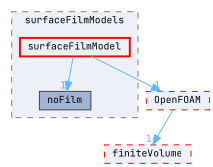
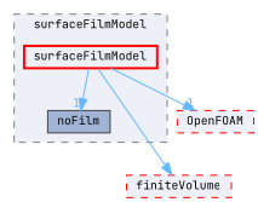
  digraph {
    compound=true
    fontname="JetBrains Mono"
    node [color=red fillcolor="#edf0f7" fontname="JetBrains Mono" fontsize=10 shape=box style="filled,dashed"]
    edge [color=steelblue1 fontcolor=steelblue1 fontname="JetBrains Mono" fontsize=10 headlabel=1 labeldistance=1.5 labelfontname=Helvetica labelfontsize=10]
    n1 [color=grey25 fillcolor="#a2b4d6" height=0.2 label=noFilm style=filled width=0.4]
    n2 [height=0.2 label=surfaceFilmModel style="filled,bold" width=0.4]
    n3 [height=0.2 label=finiteVolume width=0.4]
    n4 [height=0.2 label=OpenFOAM width=0.4]
    subgraph cluster_1 {
      bgcolor="#edf0f7"
      fontsize=10
-     label=surfaceFilmModels
+     label=surfaceFilmModel
      pencolor=grey50
      style="filled,dashed"
      n1
      n2
    }
    n2 -> n1
-   n4 -> n3
+   n2 -> n3
    n2 -> n4
  }
